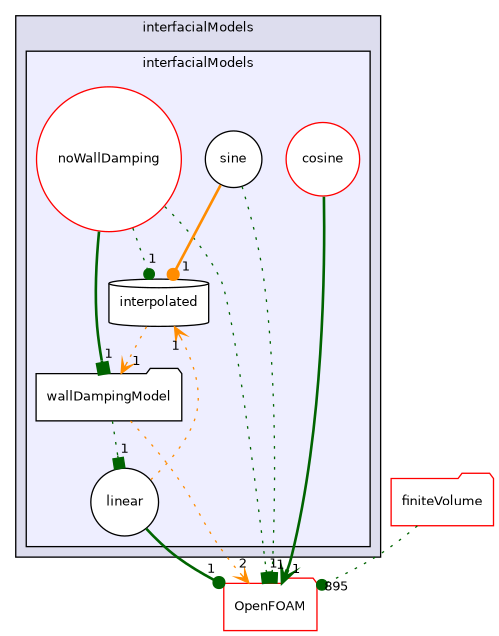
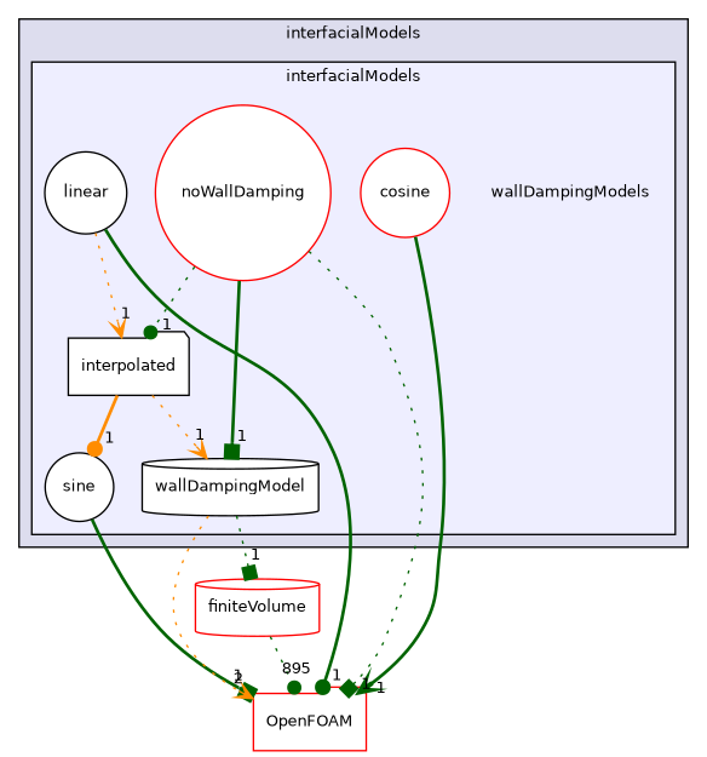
  digraph {
    compound=true
    node [fontname=Helvetica fontsize=10 shape=circle color=red fillcolor=white style=filled]
    edge [arrowhead=vee color=darkgreen headlabel=1 labeldistance=1.5 labelfontname=Helvetica labelfontsize=10 style=dotted]
+   n1 [label=wallDampingModels shape=plaintext color="" fillcolor="" style=""]
    n2 [label=cosine]
-   n3 [color=black label=interpolated shape=cylinder]
+   n3 [color=black label=interpolated shape=folder]
    n4 [color=black label=linear]
    n5 [label=noWallDamping]
    n6 [color=black label=sine]
-   n7 [color=black label=wallDampingModel shape=folder]
+   n7 [color=black label=wallDampingModel shape=cylinder]
    n8 [label=OpenFOAM shape=folder fillcolor="" style=""]
-   n9 [label=finiteVolume shape=folder fillcolor="" style=""]
+   n9 [label=finiteVolume shape=cylinder fillcolor="" style=""]
    subgraph cluster_1 {
      bgcolor="#ddddee"
      fontname=Helvetica
      fontsize=10
      label=interfacialModels
      pencolor=black
      subgraph cluster_2 {
        bgcolor="#eeeeff"
        fontname=Helvetica
        fontsize=10
        label=interfacialModels
        pencolor=black
+       n1
        n2
        n3
        n4
        n5
        n6
        n7
      }
    }
    n2 -> n8 [style=bold]
    n3 -> n7 [color=darkorange]
    n4 -> n3 [color=darkorange]
    n4 -> n8 [arrowhead=dot style=bold]
    n5 -> n3 [arrowhead=dot]
    n5 -> n7 [arrowhead=box style=bold]
    n5 -> n8 [arrowhead=box]
-   n6 -> n3 [arrowhead=dot color=darkorange style=bold]
-   n6 -> n8 [arrowhead=box]
+   n3 -> n6 [arrowhead=dot color=darkorange style=bold]
+   n6 -> n8 [arrowhead=box style=bold]
    n7 -> n8 [color=darkorange headlabel=2]
-   n7 -> n4 [arrowhead=box]
+   n7 -> n9 [arrowhead=box]
    n9 -> n8 [arrowhead=dot headlabel=895]
  }
